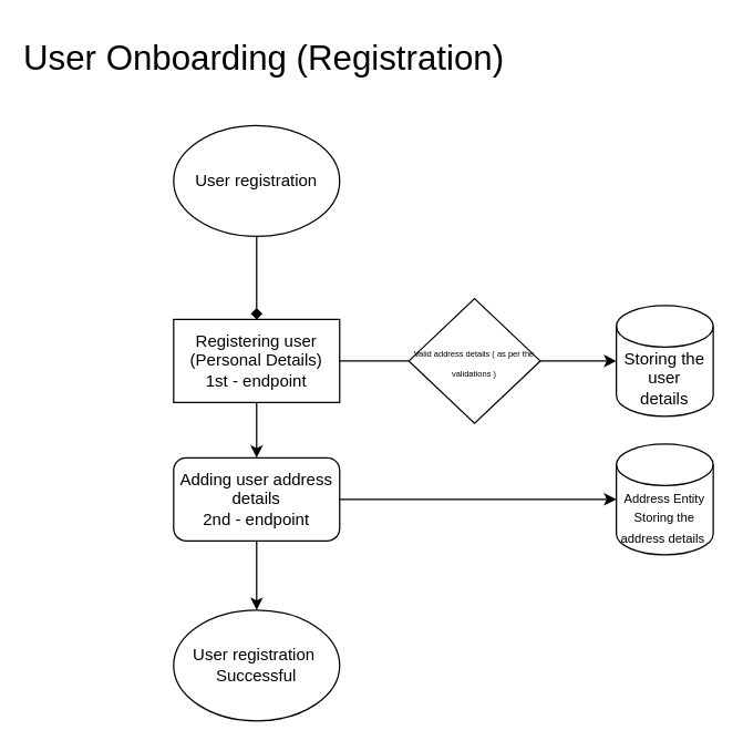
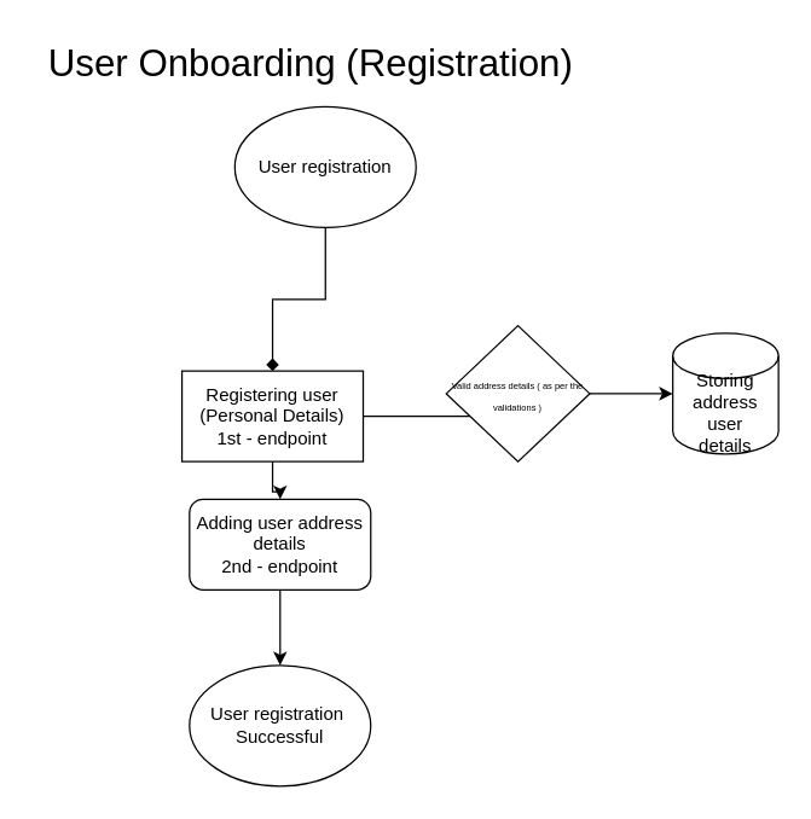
  <mxCell id="0" />
  <mxCell id="1" parent="0" />
  <mxCell id="2" style="edgeStyle=orthogonalEdgeStyle;rounded=0;orthogonalLoop=1;jettySize=auto;html=1;exitX=0.5;exitY=1;exitDx=0;exitDy=0;entryX=0.5;entryY=0;entryDx=0;entryDy=0;endArrow=diamond;" edge="1" parent="1" source="3" target="6"><mxGeometry relative="1" as="geometry" /></mxCell>
- <mxCell id="3" value="User registration" style="ellipse;whiteSpace=wrap;html=1;" vertex="1" parent="1"><mxGeometry x="125" y="90" width="120" height="80" as="geometry" /></mxCell>
- <mxCell id="4" value="User Onboarding (Registration)" style="text;html=1;align=center;verticalAlign=middle;resizable=0;points=[];autosize=1;strokeColor=none;fillColor=none;fontSize=25;" vertex="1" parent="1"><mxGeometry x="5" y="20" width="370" height="40" as="geometry" /></mxCell>
+ <mxCell id="3" value="User registration" style="ellipse;whiteSpace=wrap;html=1;" vertex="1" parent="1"><mxGeometry x="155" y="70" width="120" height="80" as="geometry" /></mxCell>
+ <mxCell id="4" value="User Onboarding (Registration)" style="text;html=1;align=center;verticalAlign=middle;resizable=0;points=[];autosize=1;strokeColor=none;fillColor=none;fontSize=25;" vertex="1" parent="1"><mxGeometry x="20" y="20" width="370" height="40" as="geometry" /></mxCell>
  <mxCell id="5" style="edgeStyle=orthogonalEdgeStyle;rounded=0;orthogonalLoop=1;jettySize=auto;html=1;entryX=0.5;entryY=0;entryDx=0;entryDy=0;" edge="1" parent="1" source="6" target="10"><mxGeometry relative="1" as="geometry" /></mxCell>
- <mxCell id="6" value="Registering user (Personal Details)&lt;div&gt;1st - endpoint&lt;/div&gt;" style="rounded=0;whiteSpace=wrap;html=1;" vertex="1" parent="1"><mxGeometry x="125" y="230" width="120" height="60" as="geometry" /></mxCell>
- <mxCell id="7" value="Storing the user&lt;div&gt;details&lt;/div&gt;" style="shape=cylinder3;whiteSpace=wrap;html=1;boundedLbl=1;backgroundOutline=1;size=15;" vertex="1" parent="1"><mxGeometry x="445" y="220" width="70" height="80" as="geometry" /></mxCell>
+ <mxCell id="6" value="Registering user (Personal Details)&lt;div&gt;1st - endpoint&lt;/div&gt;" style="rounded=0;whiteSpace=wrap;html=1;" vertex="1" parent="1"><mxGeometry x="120" y="245" width="120" height="60" as="geometry" /></mxCell>
+ <mxCell id="7" value="Storing address user&lt;div&gt;details&lt;/div&gt;" style="shape=cylinder3;whiteSpace=wrap;html=1;boundedLbl=1;backgroundOutline=1;size=15;" vertex="1" parent="1"><mxGeometry x="445" y="220" width="70" height="80" as="geometry" /></mxCell>
  <mxCell id="8" style="edgeStyle=orthogonalEdgeStyle;rounded=0;orthogonalLoop=1;jettySize=auto;html=1;exitX=1;exitY=0.5;exitDx=0;exitDy=0;entryX=0;entryY=0.5;entryDx=0;entryDy=0;entryPerimeter=0;" edge="1" parent="1" source="6" target="7"><mxGeometry relative="1" as="geometry" /></mxCell>
  <mxCell id="9" value="" style="edgeStyle=orthogonalEdgeStyle;rounded=0;orthogonalLoop=1;jettySize=auto;html=1;" edge="1" parent="1" source="10" target="14"><mxGeometry relative="1" as="geometry" /></mxCell>
  <mxCell id="10" value="Adding user address details&lt;div&gt;2nd - endpoint&lt;/div&gt;" style="whiteSpace=wrap;html=1;rounded=1;" vertex="1" parent="1"><mxGeometry x="125" y="330" width="120" height="60" as="geometry" /></mxCell>
  <mxCell id="11" value="&lt;span style=&quot;font-size: 6px;&quot;&gt;Valid address details ( as per the validations )&lt;/span&gt;" style="rhombus;whiteSpace=wrap;html=1;" vertex="1" parent="1"><mxGeometry x="295" y="215" width="95" height="90" as="geometry" /></mxCell>
- <mxCell id="12" value="&lt;div&gt;&lt;font style=&quot;font-size: 9px;&quot;&gt;Address Entity&lt;br&gt;&lt;/font&gt;&lt;/div&gt;&lt;font style=&quot;font-size: 9px;&quot;&gt;Storing the address details&amp;nbsp;&lt;/font&gt;" style="shape=cylinder3;whiteSpace=wrap;html=1;boundedLbl=1;backgroundOutline=1;size=15;" vertex="1" parent="1"><mxGeometry x="445" y="320" width="70" height="80" as="geometry" /></mxCell>
- <mxCell id="13" style="edgeStyle=orthogonalEdgeStyle;rounded=0;orthogonalLoop=1;jettySize=auto;html=1;entryX=0;entryY=0.5;entryDx=0;entryDy=0;entryPerimeter=0;" edge="1" parent="1" source="10" target="12"><mxGeometry relative="1" as="geometry" /></mxCell>
  <mxCell id="14" value="User registration&amp;nbsp;&lt;div&gt;Successful&lt;/div&gt;" style="ellipse;whiteSpace=wrap;html=1;" vertex="1" parent="1"><mxGeometry x="125" y="440" width="120" height="80" as="geometry" /></mxCell>
